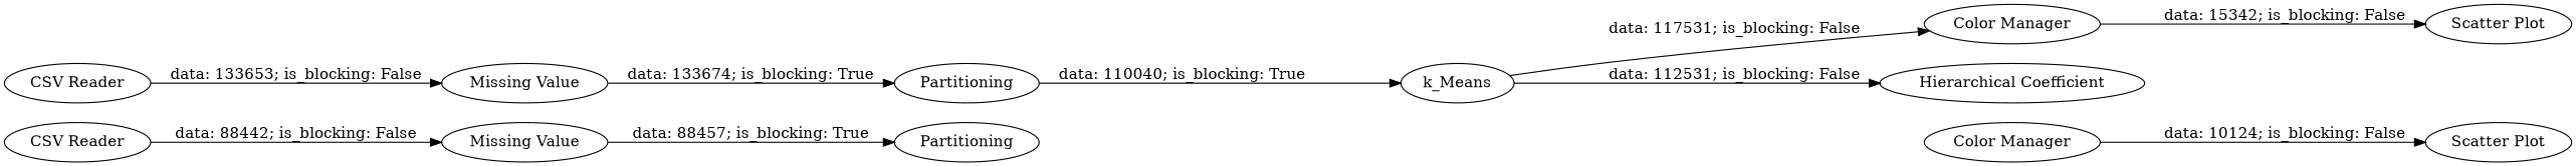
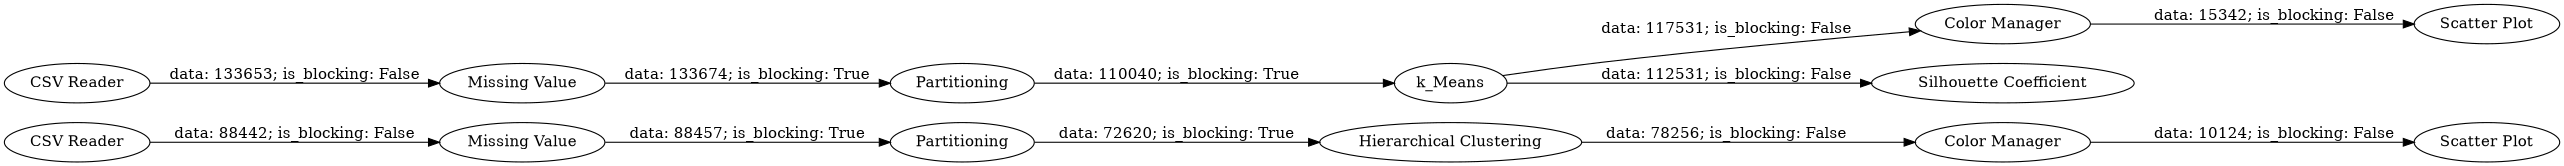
  digraph {
    rankdir=LR
    n1 [label="Scatter Plot"]
    n2 [label="Color Manager"]
    n3 [label=Partitioning]
    n4 [label=k_Means]
    n5 [label="Color Manager"]
-   n6 [label="Hierarchical Coefficient"]
+   n6 [label="Silhouette Coefficient"]
    n7 [label="CSV Reader"]
    n8 [label="Missing Value"]
    n9 [label=Partitioning]
+   n10 [label="Hierarchical Clustering"]
    n11 [label="Missing Value"]
    n12 [label="Scatter Plot"]
    n13 [label="CSV Reader"]
    n2 -> n1 [label="data: 10124; is_blocking: False"]
    n3 -> n4 [label="data: 110040; is_blocking: True"]
    n4 -> n5 [label="data: 117531; is_blocking: False"]
    n4 -> n6 [label="data: 112531; is_blocking: False"]
    n5 -> n12 [label="data: 15342; is_blocking: False"]
    n7 -> n8 [label="data: 88442; is_blocking: False"]
    n8 -> n9 [label="data: 88457; is_blocking: True"]
+   n9 -> n10 [label="data: 72620; is_blocking: True"]
+   n10 -> n2 [label="data: 78256; is_blocking: False"]
    n11 -> n3 [label="data: 133674; is_blocking: True"]
    n13 -> n11 [label="data: 133653; is_blocking: False"]
  }
